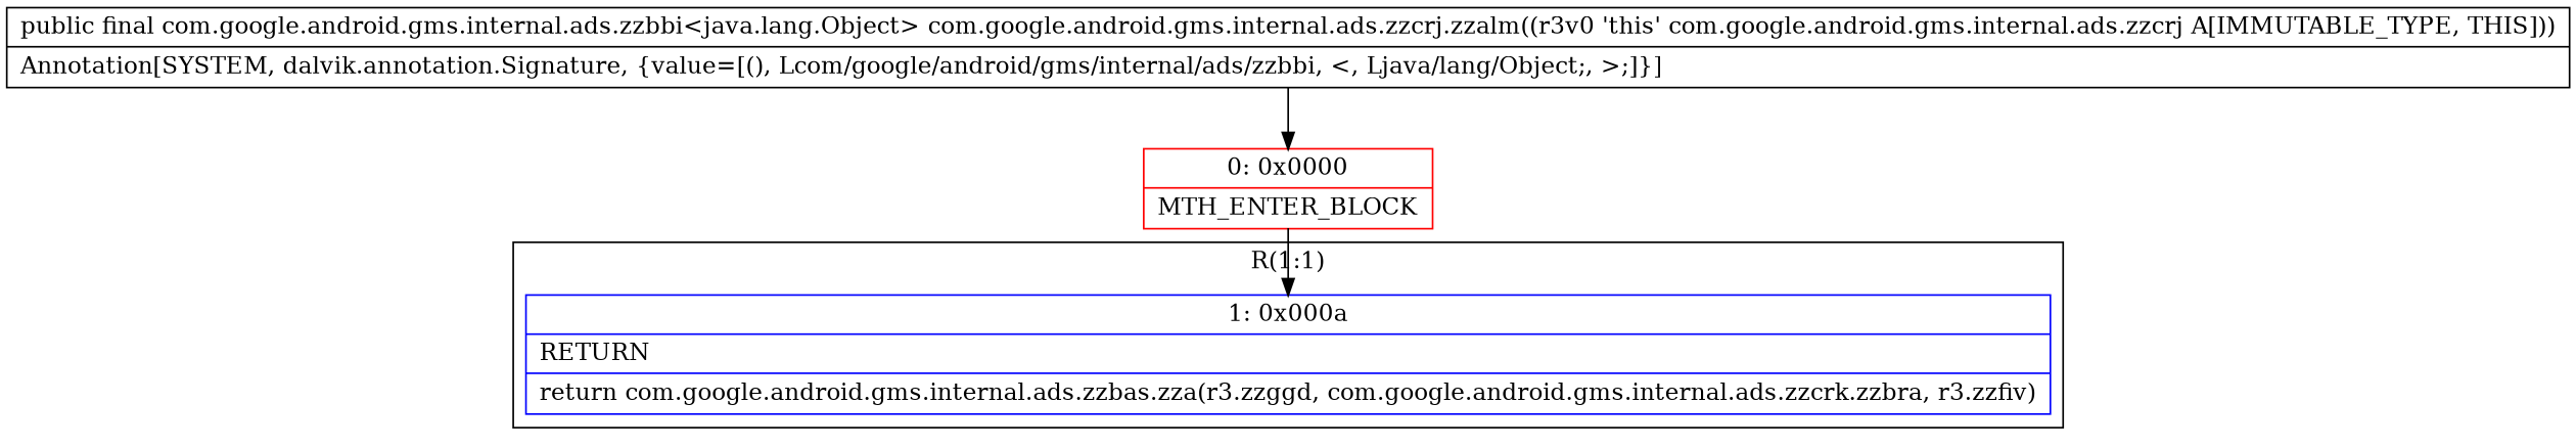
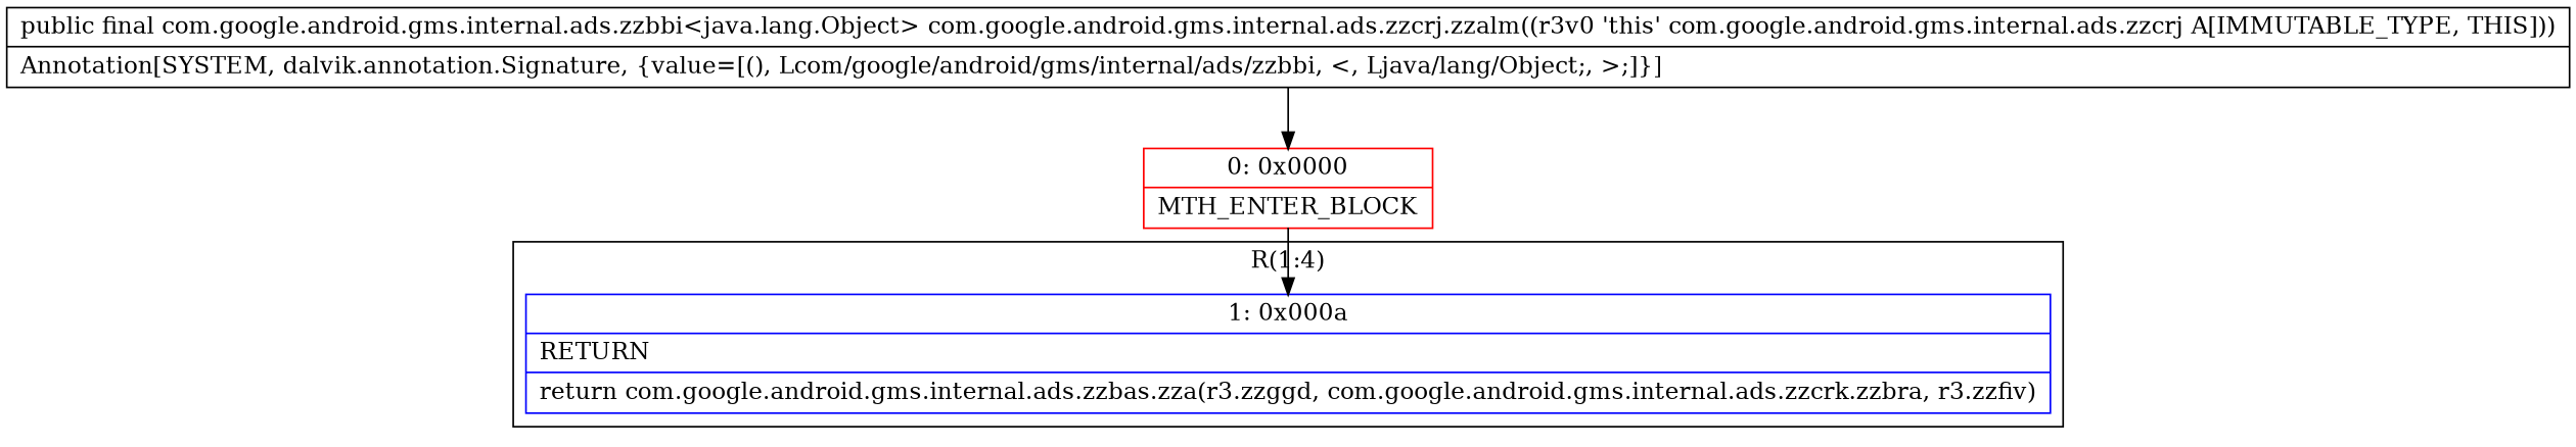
  digraph {
    node [shape=record]
    n1 [color=blue label="{1\:\ 0x000a|RETURN\l|return com.google.android.gms.internal.ads.zzbas.zza(r3.zzggd, com.google.android.gms.internal.ads.zzcrk.zzbra, r3.zzfiv)\l}"]
    n2 [color=red label="{0\:\ 0x0000|MTH_ENTER_BLOCK\l}"]
    n3 [label="{public final com.google.android.gms.internal.ads.zzbbi\<java.lang.Object\> com.google.android.gms.internal.ads.zzcrj.zzalm((r3v0 'this' com.google.android.gms.internal.ads.zzcrj A[IMMUTABLE_TYPE, THIS]))  | Annotation[SYSTEM, dalvik.annotation.Signature, \{value=[(), Lcom\/google\/android\/gms\/internal\/ads\/zzbbi, \<, Ljava\/lang\/Object;, \>;]\}]\l}"]
    subgraph cluster_1 {
-     label="R(1:1)"
+     label="R(1:4)"
      n1
    }
    n2 -> n1
    n3 -> n2
  }
